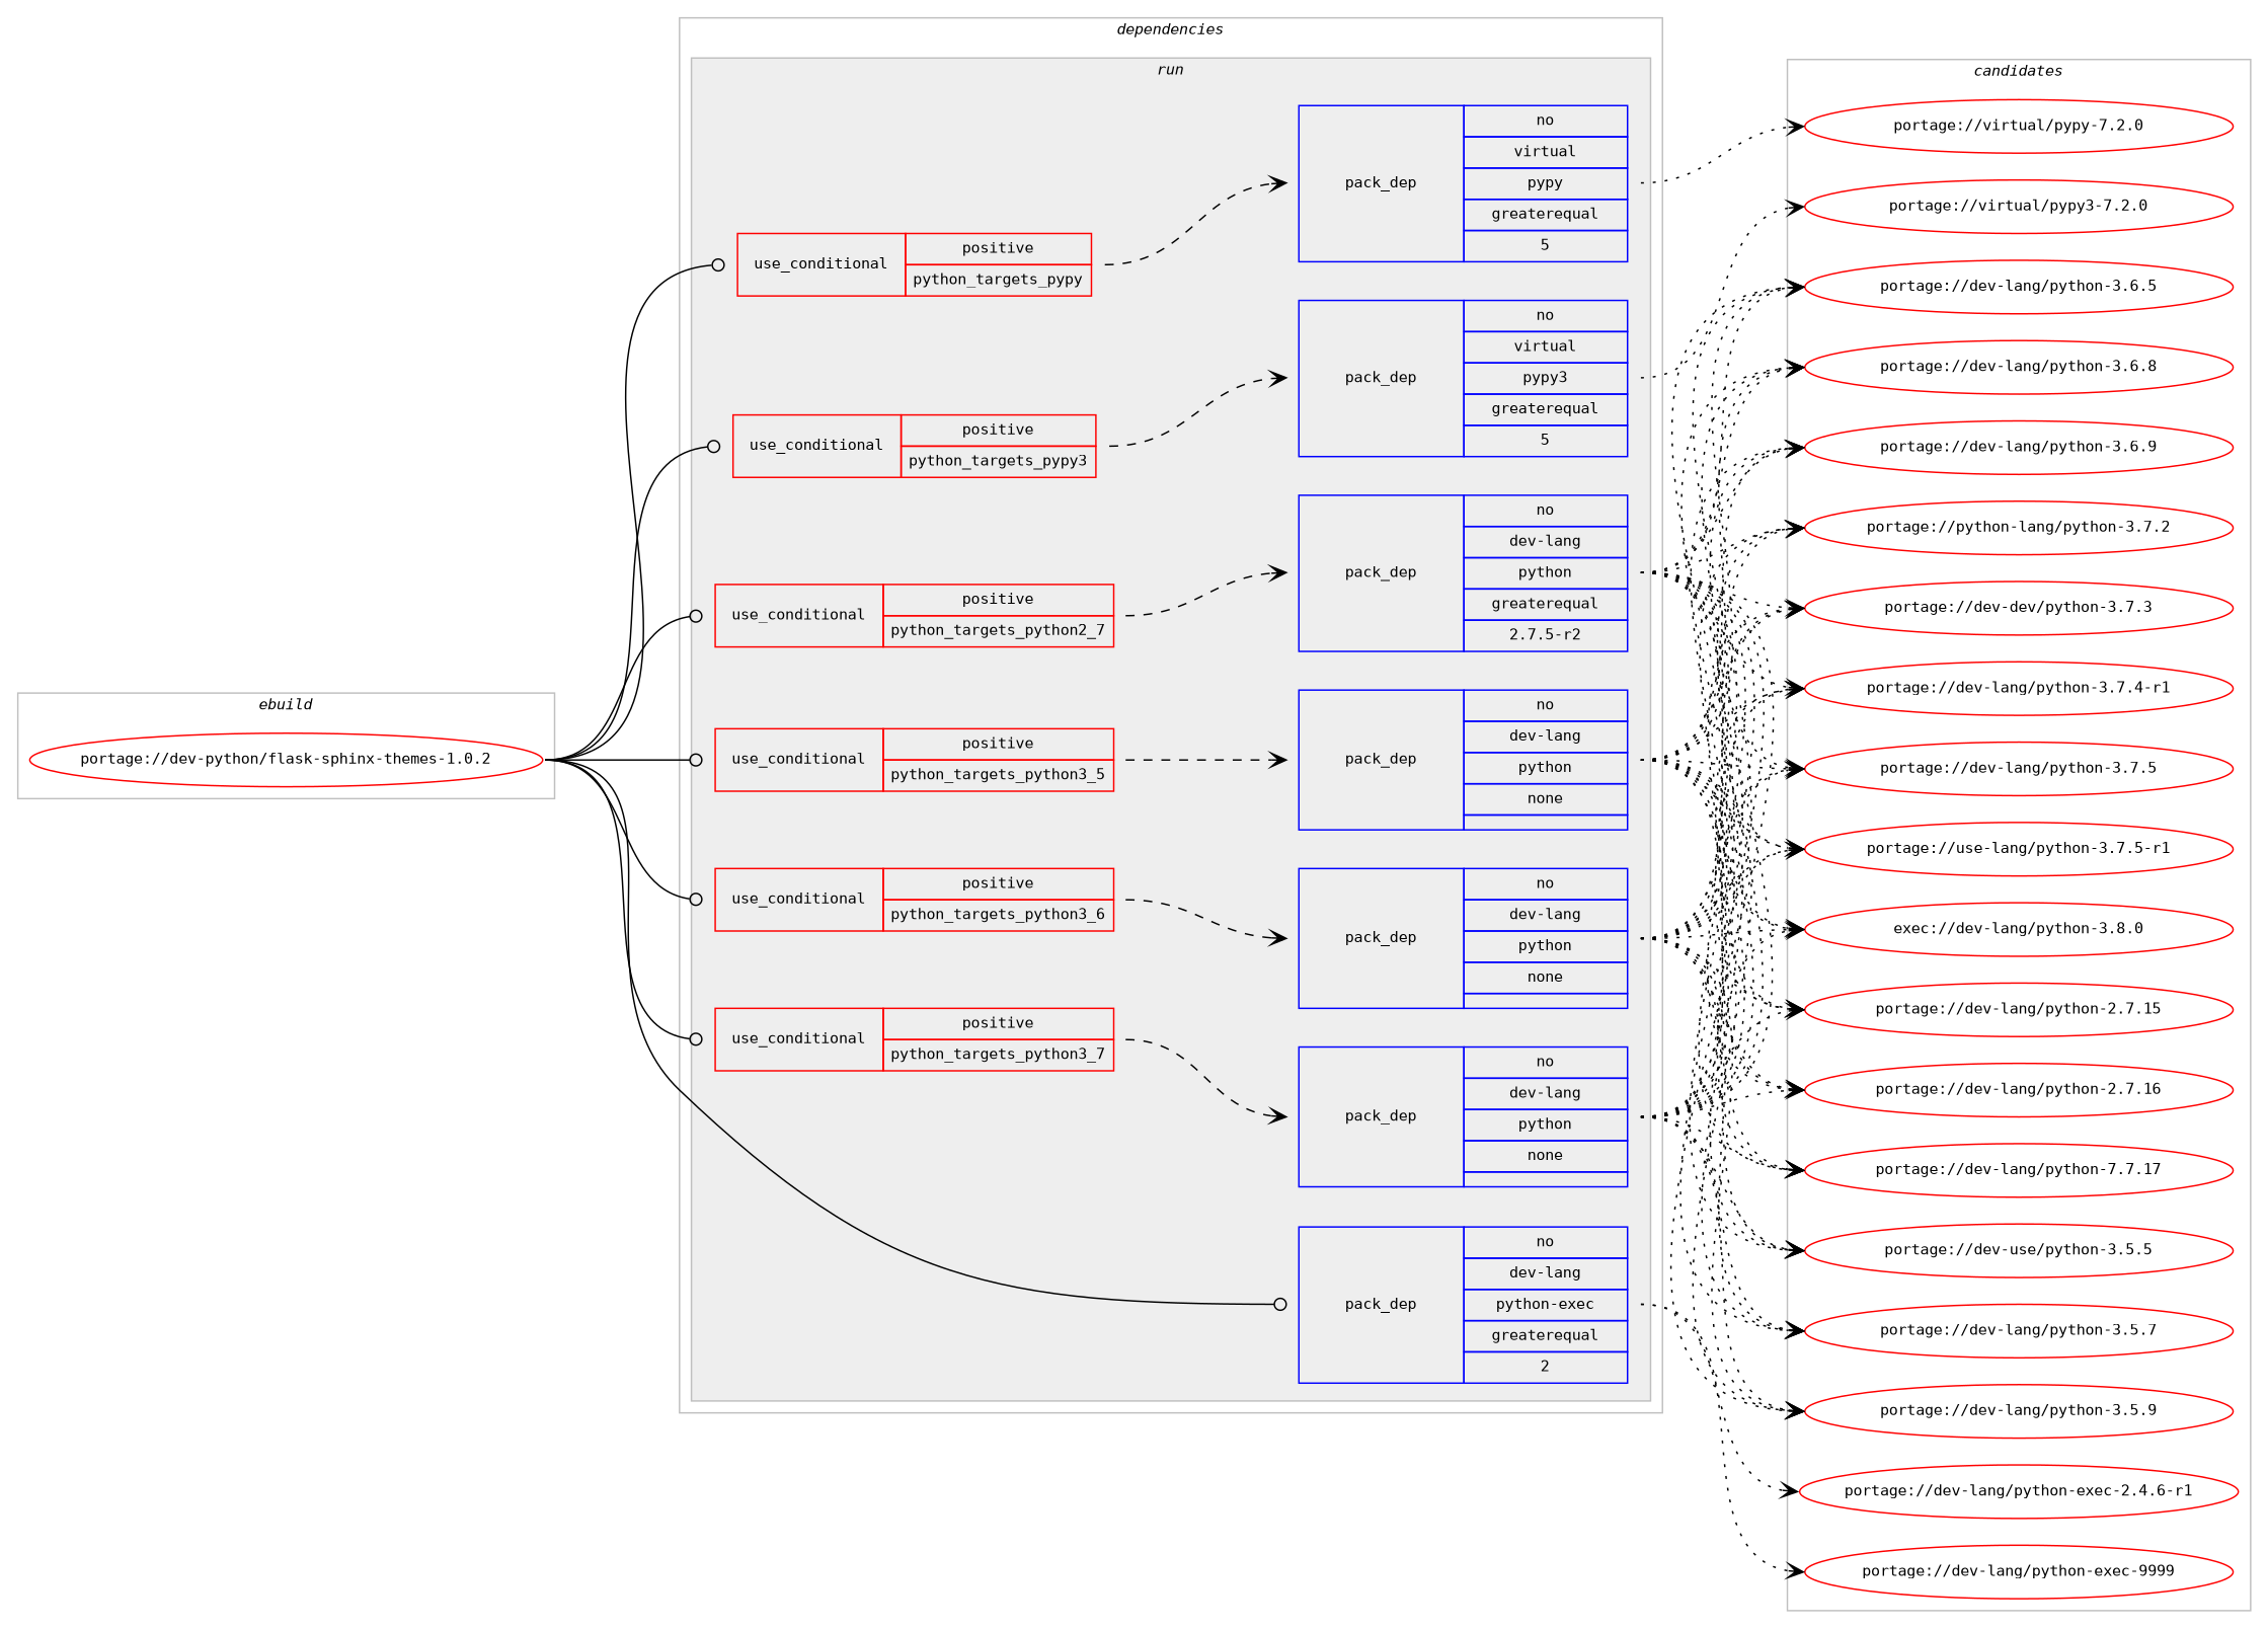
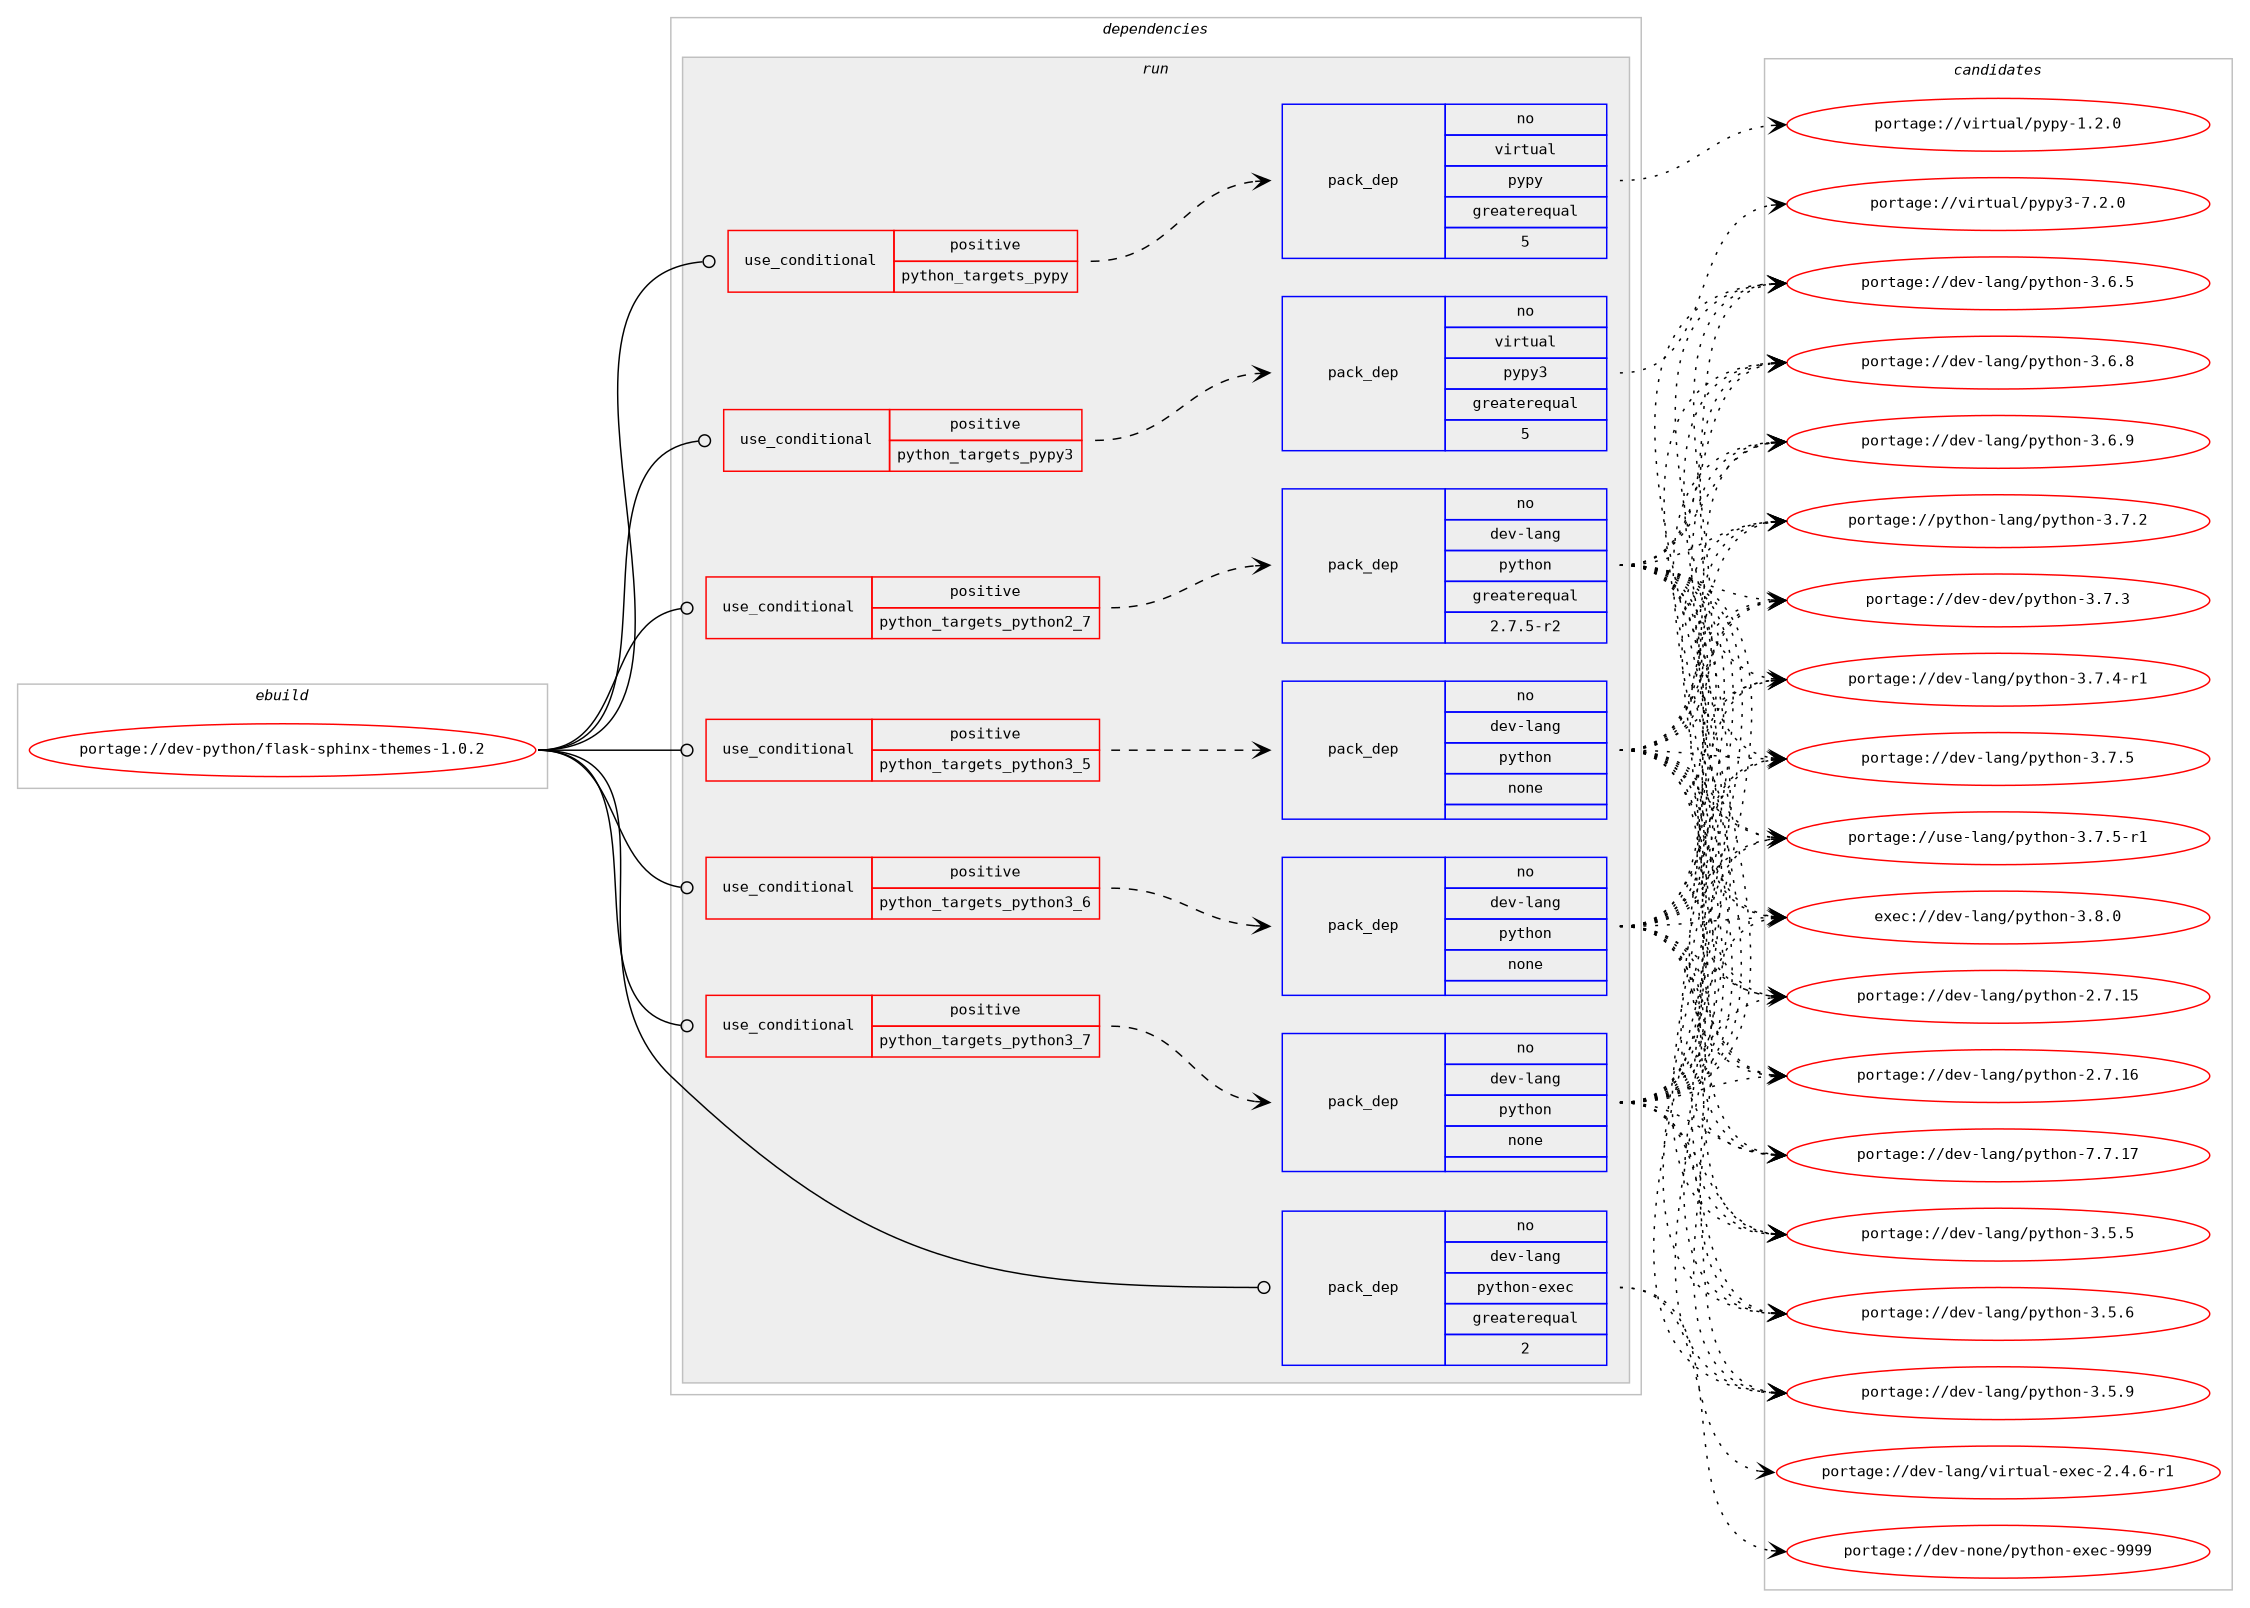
  digraph {
    compound=true
    concentrate=true
    fontname="DejaVu Sans Mono"
    fontsize=10
    newrank=true
    rankdir=LR
    ranksep=1.5
    node [color=red fontname="DejaVu Sans Mono" fontsize=10]
    edge [arrowhead=vee fontname="DejaVu Sans Mono" headport=w style=dotted tailport=e weight=100]
    n1 [label="portage://dev-python/flask-sphinx-themes-1.0.2" width=4]
    n2 [color=blue label=<<TABLE BORDER="0" CELLBORDER="1" CELLSPACING="0" CELLPADDING="4" WIDTH="220"><TR><TD ROWSPAN="6" CELLPADDING="30">pack_dep</TD></TR><TR><TD WIDTH="110">no</TD></TR><TR><TD>virtual</TD></TR><TR><TD>pypy</TD></TR><TR><TD>greaterequal</TD></TR><TR><TD>5</TD></TR></TABLE>> shape=none]
    n3 [label=<<TABLE BORDER="0" CELLBORDER="1" CELLSPACING="0" CELLPADDING="4"><TR><TD ROWSPAN="3" CELLPADDING="10">use_conditional</TD></TR><TR><TD>positive</TD></TR><TR><TD>python_targets_pypy</TD></TR></TABLE>> shape=none]
    n4 [color=blue label=<<TABLE BORDER="0" CELLBORDER="1" CELLSPACING="0" CELLPADDING="4" WIDTH="220"><TR><TD ROWSPAN="6" CELLPADDING="30">pack_dep</TD></TR><TR><TD WIDTH="110">no</TD></TR><TR><TD>virtual</TD></TR><TR><TD>pypy3</TD></TR><TR><TD>greaterequal</TD></TR><TR><TD>5</TD></TR></TABLE>> shape=none]
    n5 [label=<<TABLE BORDER="0" CELLBORDER="1" CELLSPACING="0" CELLPADDING="4"><TR><TD ROWSPAN="3" CELLPADDING="10">use_conditional</TD></TR><TR><TD>positive</TD></TR><TR><TD>python_targets_pypy3</TD></TR></TABLE>> shape=none]
    n6 [color=blue label=<<TABLE BORDER="0" CELLBORDER="1" CELLSPACING="0" CELLPADDING="4" WIDTH="220"><TR><TD ROWSPAN="6" CELLPADDING="30">pack_dep</TD></TR><TR><TD WIDTH="110">no</TD></TR><TR><TD>dev-lang</TD></TR><TR><TD>python</TD></TR><TR><TD>greaterequal</TD></TR><TR><TD>2.7.5-r2</TD></TR></TABLE>> shape=none]
    n7 [label=<<TABLE BORDER="0" CELLBORDER="1" CELLSPACING="0" CELLPADDING="4"><TR><TD ROWSPAN="3" CELLPADDING="10">use_conditional</TD></TR><TR><TD>positive</TD></TR><TR><TD>python_targets_python2_7</TD></TR></TABLE>> shape=none]
    n8 [color=blue label=<<TABLE BORDER="0" CELLBORDER="1" CELLSPACING="0" CELLPADDING="4" WIDTH="220"><TR><TD ROWSPAN="6" CELLPADDING="30">pack_dep</TD></TR><TR><TD WIDTH="110">no</TD></TR><TR><TD>dev-lang</TD></TR><TR><TD>python</TD></TR><TR><TD>none</TD></TR><TR><TD></TD></TR></TABLE>> shape=none]
    n9 [label=<<TABLE BORDER="0" CELLBORDER="1" CELLSPACING="0" CELLPADDING="4"><TR><TD ROWSPAN="3" CELLPADDING="10">use_conditional</TD></TR><TR><TD>positive</TD></TR><TR><TD>python_targets_python3_5</TD></TR></TABLE>> shape=none]
    n10 [color=blue label=<<TABLE BORDER="0" CELLBORDER="1" CELLSPACING="0" CELLPADDING="4" WIDTH="220"><TR><TD ROWSPAN="6" CELLPADDING="30">pack_dep</TD></TR><TR><TD WIDTH="110">no</TD></TR><TR><TD>dev-lang</TD></TR><TR><TD>python</TD></TR><TR><TD>none</TD></TR><TR><TD></TD></TR></TABLE>> shape=none]
    n11 [label=<<TABLE BORDER="0" CELLBORDER="1" CELLSPACING="0" CELLPADDING="4"><TR><TD ROWSPAN="3" CELLPADDING="10">use_conditional</TD></TR><TR><TD>positive</TD></TR><TR><TD>python_targets_python3_6</TD></TR></TABLE>> shape=none]
    n12 [color=blue label=<<TABLE BORDER="0" CELLBORDER="1" CELLSPACING="0" CELLPADDING="4" WIDTH="220"><TR><TD ROWSPAN="6" CELLPADDING="30">pack_dep</TD></TR><TR><TD WIDTH="110">no</TD></TR><TR><TD>dev-lang</TD></TR><TR><TD>python</TD></TR><TR><TD>none</TD></TR><TR><TD></TD></TR></TABLE>> shape=none]
    n13 [label=<<TABLE BORDER="0" CELLBORDER="1" CELLSPACING="0" CELLPADDING="4"><TR><TD ROWSPAN="3" CELLPADDING="10">use_conditional</TD></TR><TR><TD>positive</TD></TR><TR><TD>python_targets_python3_7</TD></TR></TABLE>> shape=none]
    n14 [color=blue label=<<TABLE BORDER="0" CELLBORDER="1" CELLSPACING="0" CELLPADDING="4" WIDTH="220"><TR><TD ROWSPAN="6" CELLPADDING="30">pack_dep</TD></TR><TR><TD WIDTH="110">no</TD></TR><TR><TD>dev-lang</TD></TR><TR><TD>python-exec</TD></TR><TR><TD>greaterequal</TD></TR><TR><TD>2</TD></TR></TABLE>> shape=none]
-   n15 [label="portage://virtual/pypy-7.2.0" width=4]
+   n15 [label="portage://virtual/pypy-1.2.0" width=4]
    n16 [label="portage://virtual/pypy3-7.2.0" width=4]
    n17 [label="portage://dev-lang/python-2.7.15" width=4]
    n18 [label="portage://dev-lang/python-2.7.16" width=4]
    n19 [label="portage://dev-lang/python-7.7.17" width=4]
-   n20 [label="portage://dev-use/python-3.5.5" width=4]
-   n21 [label="portage://dev-lang/python-3.5.7" width=4]
+   n20 [label="portage://dev-lang/python-3.5.5" width=4]
+   n21 [label="portage://dev-lang/python-3.5.6" width=4]
    n22 [label="portage://dev-lang/python-3.5.9" width=4]
    n23 [label="portage://dev-lang/python-3.6.5" width=4]
    n24 [label="portage://dev-lang/python-3.6.8" width=4]
    n25 [label="portage://dev-lang/python-3.6.9" width=4]
    n26 [label="portage://python-lang/python-3.7.2" width=4]
    n27 [label="portage://dev-dev/python-3.7.3" width=4]
    n28 [label="portage://dev-lang/python-3.7.4-r1" width=4]
    n29 [label="portage://dev-lang/python-3.7.5" width=4]
    n30 [label="portage://use-lang/python-3.7.5-r1" width=4]
    n31 [label="exec://dev-lang/python-3.8.0" width=4]
-   n32 [label="portage://dev-lang/python-exec-2.4.6-r1" width=4]
-   n33 [label="portage://dev-lang/python-exec-9999" width=4]
+   n32 [label="portage://dev-lang/virtual-exec-2.4.6-r1" width=4]
+   n33 [label="portage://dev-none/python-exec-9999" width=4]
    subgraph cluster_1 {
      color=gray
      label=<<i>ebuild</i>>
      rank=same
      n1
    }
    subgraph cluster_2 {
      color=gray
      label=<<i>dependencies</i>>
      subgraph cluster_3 {
        color=gray
        fillcolor="#eeeeee"
        label=<<i>compile</i>>
        style=filled
      }
      subgraph cluster_4 {
        color=gray
        fillcolor="#eeeeee"
        label=<<i>compile and run</i>>
        style=filled
      }
      subgraph cluster_5 {
        color=gray
        fillcolor="#eeeeee"
        label=<<i>run</i>>
        style=filled
        subgraph sub_6 {
          color=gray
          fillcolor="#eeeeee"
          label=<<i>run</i>>
          style=filled
          n3
          subgraph sub_7 {
            color=gray
            fillcolor="#eeeeee"
            label=<<i>run</i>>
            style=filled
            n2
          }
        }
        subgraph sub_8 {
          color=gray
          fillcolor="#eeeeee"
          label=<<i>run</i>>
          style=filled
          n5
          subgraph sub_9 {
            color=gray
            fillcolor="#eeeeee"
            label=<<i>run</i>>
            style=filled
            n4
          }
        }
        subgraph sub_10 {
          color=gray
          fillcolor="#eeeeee"
          label=<<i>run</i>>
          style=filled
          n7
          subgraph sub_11 {
            color=gray
            fillcolor="#eeeeee"
            label=<<i>run</i>>
            style=filled
            n6
          }
        }
        subgraph sub_12 {
          color=gray
          fillcolor="#eeeeee"
          label=<<i>run</i>>
          style=filled
          n9
          subgraph sub_13 {
            color=gray
            fillcolor="#eeeeee"
            label=<<i>run</i>>
            style=filled
            n8
          }
        }
        subgraph sub_14 {
          color=gray
          fillcolor="#eeeeee"
          label=<<i>run</i>>
          style=filled
          n11
          subgraph sub_15 {
            color=gray
            fillcolor="#eeeeee"
            label=<<i>run</i>>
            style=filled
            n10
          }
        }
        subgraph sub_16 {
          color=gray
          fillcolor="#eeeeee"
          label=<<i>run</i>>
          style=filled
          n13
          subgraph sub_17 {
            color=gray
            fillcolor="#eeeeee"
            label=<<i>run</i>>
            style=filled
            n12
          }
        }
        subgraph sub_18 {
          color=gray
          fillcolor="#eeeeee"
          label=<<i>run</i>>
          style=filled
          n14
        }
      }
    }
    subgraph cluster_19 {
      color=gray
      label=<<i>candidates</i>>
      rank=same
      subgraph sub_20 {
        color=black
        label=<<i>candidates</i>>
        nodesep=1
        rank=same
        n15
      }
      subgraph sub_21 {
        color=black
        label=<<i>candidates</i>>
        nodesep=1
        rank=same
        n16
      }
      subgraph sub_22 {
        color=black
        label=<<i>candidates</i>>
        nodesep=1
        rank=same
        n17
        n18
        n19
        n20
        n21
        n22
        n23
        n24
        n25
        n26
        n27
        n28
        n29
        n30
        n31
      }
      subgraph sub_23 {
        color=black
        label=<<i>candidates</i>>
        nodesep=1
        rank=same
        n17
        n18
        n19
        n20
        n21
        n22
        n23
        n24
        n25
        n26
        n27
        n28
        n29
        n30
        n31
      }
      subgraph sub_24 {
        color=black
        label=<<i>candidates</i>>
        nodesep=1
        rank=same
        n17
        n18
        n19
        n20
        n21
        n22
        n23
        n24
        n25
        n26
        n27
        n28
        n29
        n30
        n31
      }
      subgraph sub_25 {
        color=black
        label=<<i>candidates</i>>
        nodesep=1
        rank=same
        n17
        n18
        n19
        n20
        n21
        n22
        n23
        n24
        n25
        n26
        n27
        n28
        n29
        n30
        n31
      }
      subgraph sub_26 {
        color=black
        label=<<i>candidates</i>>
        nodesep=1
        rank=same
        n32
        n33
      }
    }
    n1 -> n3 [arrowhead=odot style=solid weight=20]
    n1 -> n5 [arrowhead=odot style=solid weight=20]
    n1 -> n7 [arrowhead=odot style=solid weight=20]
    n1 -> n9 [arrowhead=odot style=solid weight=20]
    n1 -> n11 [arrowhead=odot style=solid weight=20]
    n1 -> n13 [arrowhead=odot style=solid weight=20]
    n1 -> n14 [arrowhead=odot style=solid weight=20]
    n2 -> n15
    n3 -> n2 [style=dashed weight=20]
    n4 -> n16
    n5 -> n4 [style=dashed weight=20]
    n6 -> n17
    n6 -> n18
    n6 -> n19
    n6 -> n20
    n6 -> n21
    n6 -> n22
    n6 -> n23
    n6 -> n24
    n6 -> n25
    n6 -> n26
    n6 -> n27
    n6 -> n28
    n6 -> n29
    n6 -> n30
    n6 -> n31
    n7 -> n6 [style=dashed weight=20]
    n8 -> n17
    n8 -> n18
    n8 -> n19
    n8 -> n20
    n8 -> n21
    n8 -> n22
    n8 -> n23
    n8 -> n24
    n8 -> n25
    n8 -> n26
    n8 -> n27
    n8 -> n28
    n8 -> n29
    n8 -> n30
    n8 -> n31
    n9 -> n8 [style=dashed weight=20]
    n10 -> n17
    n10 -> n18
    n10 -> n19
    n10 -> n20
    n10 -> n21
    n10 -> n22
    n10 -> n23
    n10 -> n24
    n10 -> n25
    n10 -> n26
    n10 -> n27
    n10 -> n28
    n10 -> n29
    n10 -> n30
    n10 -> n31
    n11 -> n10 [style=dashed weight=20]
    n12 -> n17
    n12 -> n18
    n12 -> n19
    n12 -> n20
    n12 -> n21
    n12 -> n22
    n12 -> n23
    n12 -> n24
    n12 -> n25
    n12 -> n26
    n12 -> n27
    n12 -> n28
    n12 -> n29
    n12 -> n30
    n12 -> n31
    n13 -> n12 [style=dashed weight=20]
    n14 -> n32
    n14 -> n33
  }
